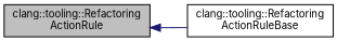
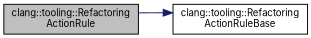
  digraph {
    rankdir=LR
    fontname=Inter
    node [color=black fontname=Inter fontsize=10 shape=record]
    n1 [fillcolor=grey75 fontcolor=black height=0.2 label="clang::tooling::Refactoring\lActionRule" style=filled width=0.4]
    n2 [height=0.2 label="clang::tooling::Refactoring\lActionRuleBase" width=0.4]
-   n1 -> n2 [color=midnightblue dir=back fontname=Inter fontsize=10 labelfontname=Helvetica labelfontsize=10 style=solid]
+   n2 -> n1 [color=midnightblue dir=back fontname=Inter fontsize=10 labelfontname=Helvetica labelfontsize=10 style=solid]
  }
